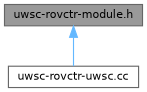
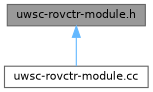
  digraph {
    node [fontname=Helvetica fontsize=10 shape=box style=filled]
    n1 [color=gray40 fillcolor=grey60 fontcolor=black height=0.2 label="uwsc-rovctr-module.h" width=0.4]
-   n2 [color=grey40 fillcolor=white height=0.2 label="uwsc-rovctr-uwsc.cc" width=0.4]
+   n2 [color=grey40 fillcolor=white height=0.2 label="uwsc-rovctr-module.cc" width=0.4]
    n1 -> n2 [color=steelblue1 dir=back fontname=Helvetica fontsize=10 labelfontname=Helvetica labelfontsize=10 style=solid]
  }
